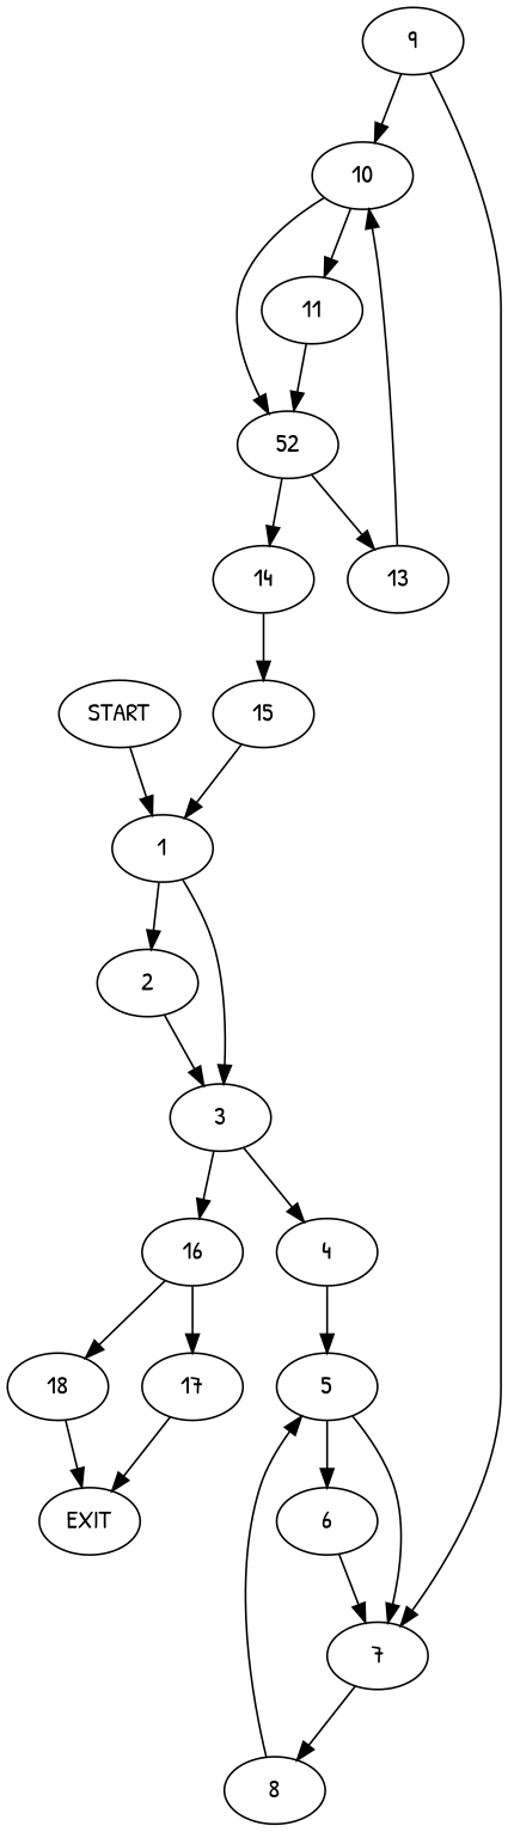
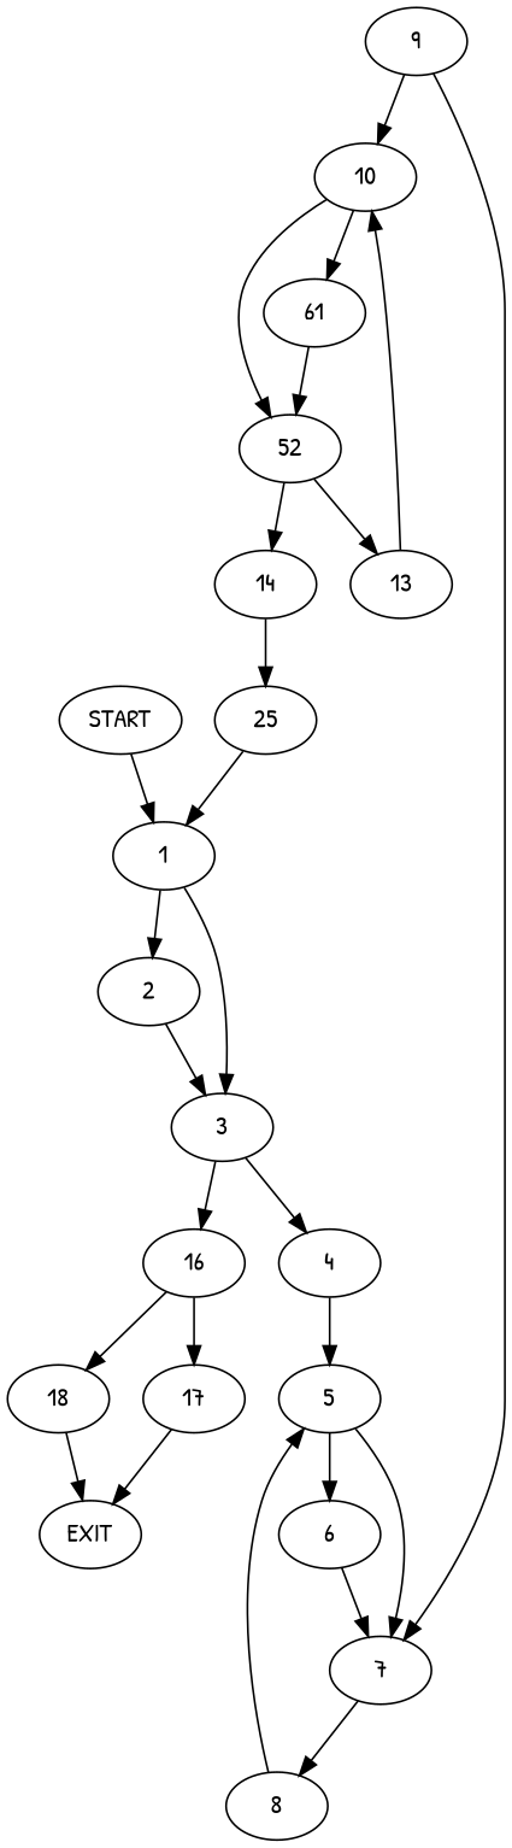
  digraph {
    fontname="Patrick Hand"
    node [fontname="Patrick Hand"]
    edge [fontname="Patrick Hand"]
    n1 [label=START]
    1
    2
    3
    4
    16
    5
    17
    18
    6
    7
    8
    9
    10
-   11
+   11 [label=61]
    n16 [label=52]
    13
    14
-   15
+   15 [label=25]
    n20 [label=EXIT]
    n1 -> 1
    1 -> 2
    1 -> 3
    2 -> 3
    3 -> 4
    3 -> 16
    4 -> 5
    16 -> 17
    16 -> 18
    5 -> 6
    5 -> 7
    17 -> n20
    18 -> n20
    6 -> 7
    7 -> 8
    8 -> 5
    9 -> 7
    9 -> 10
    10 -> 11
    10 -> n16
    11 -> n16
    n16 -> 13
    n16 -> 14
    13 -> 10
    14 -> 15
    15 -> 1
  }
